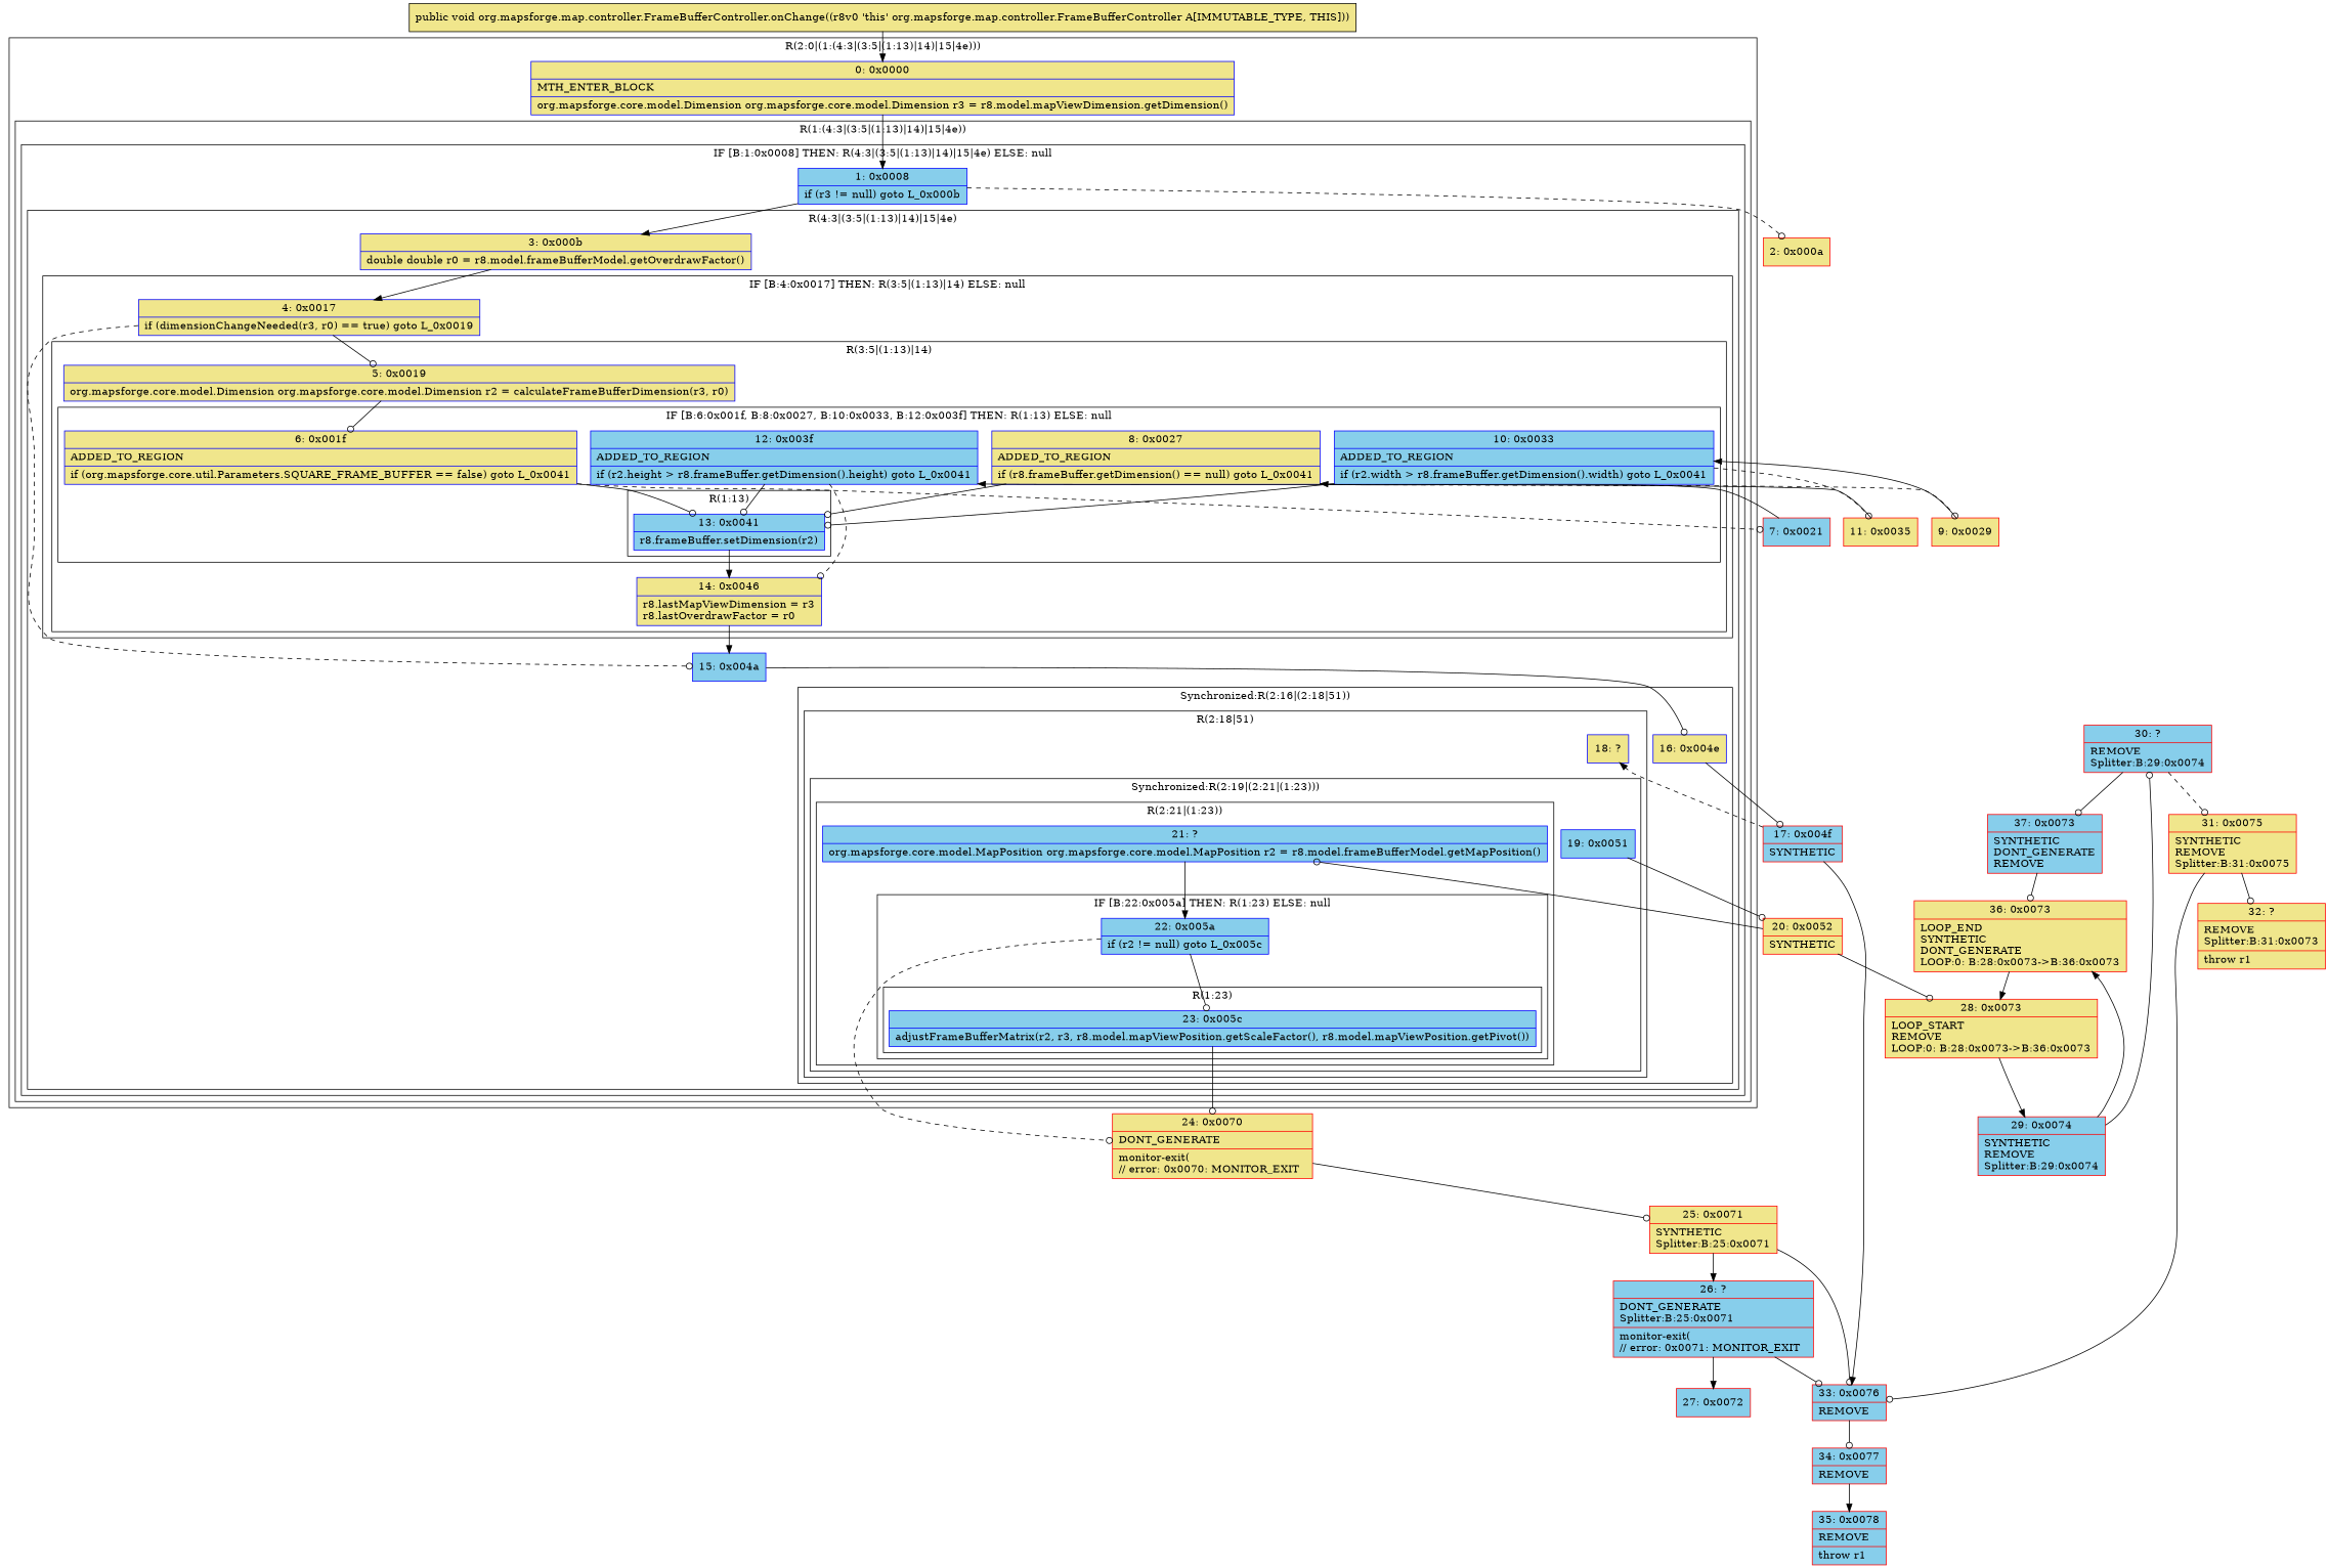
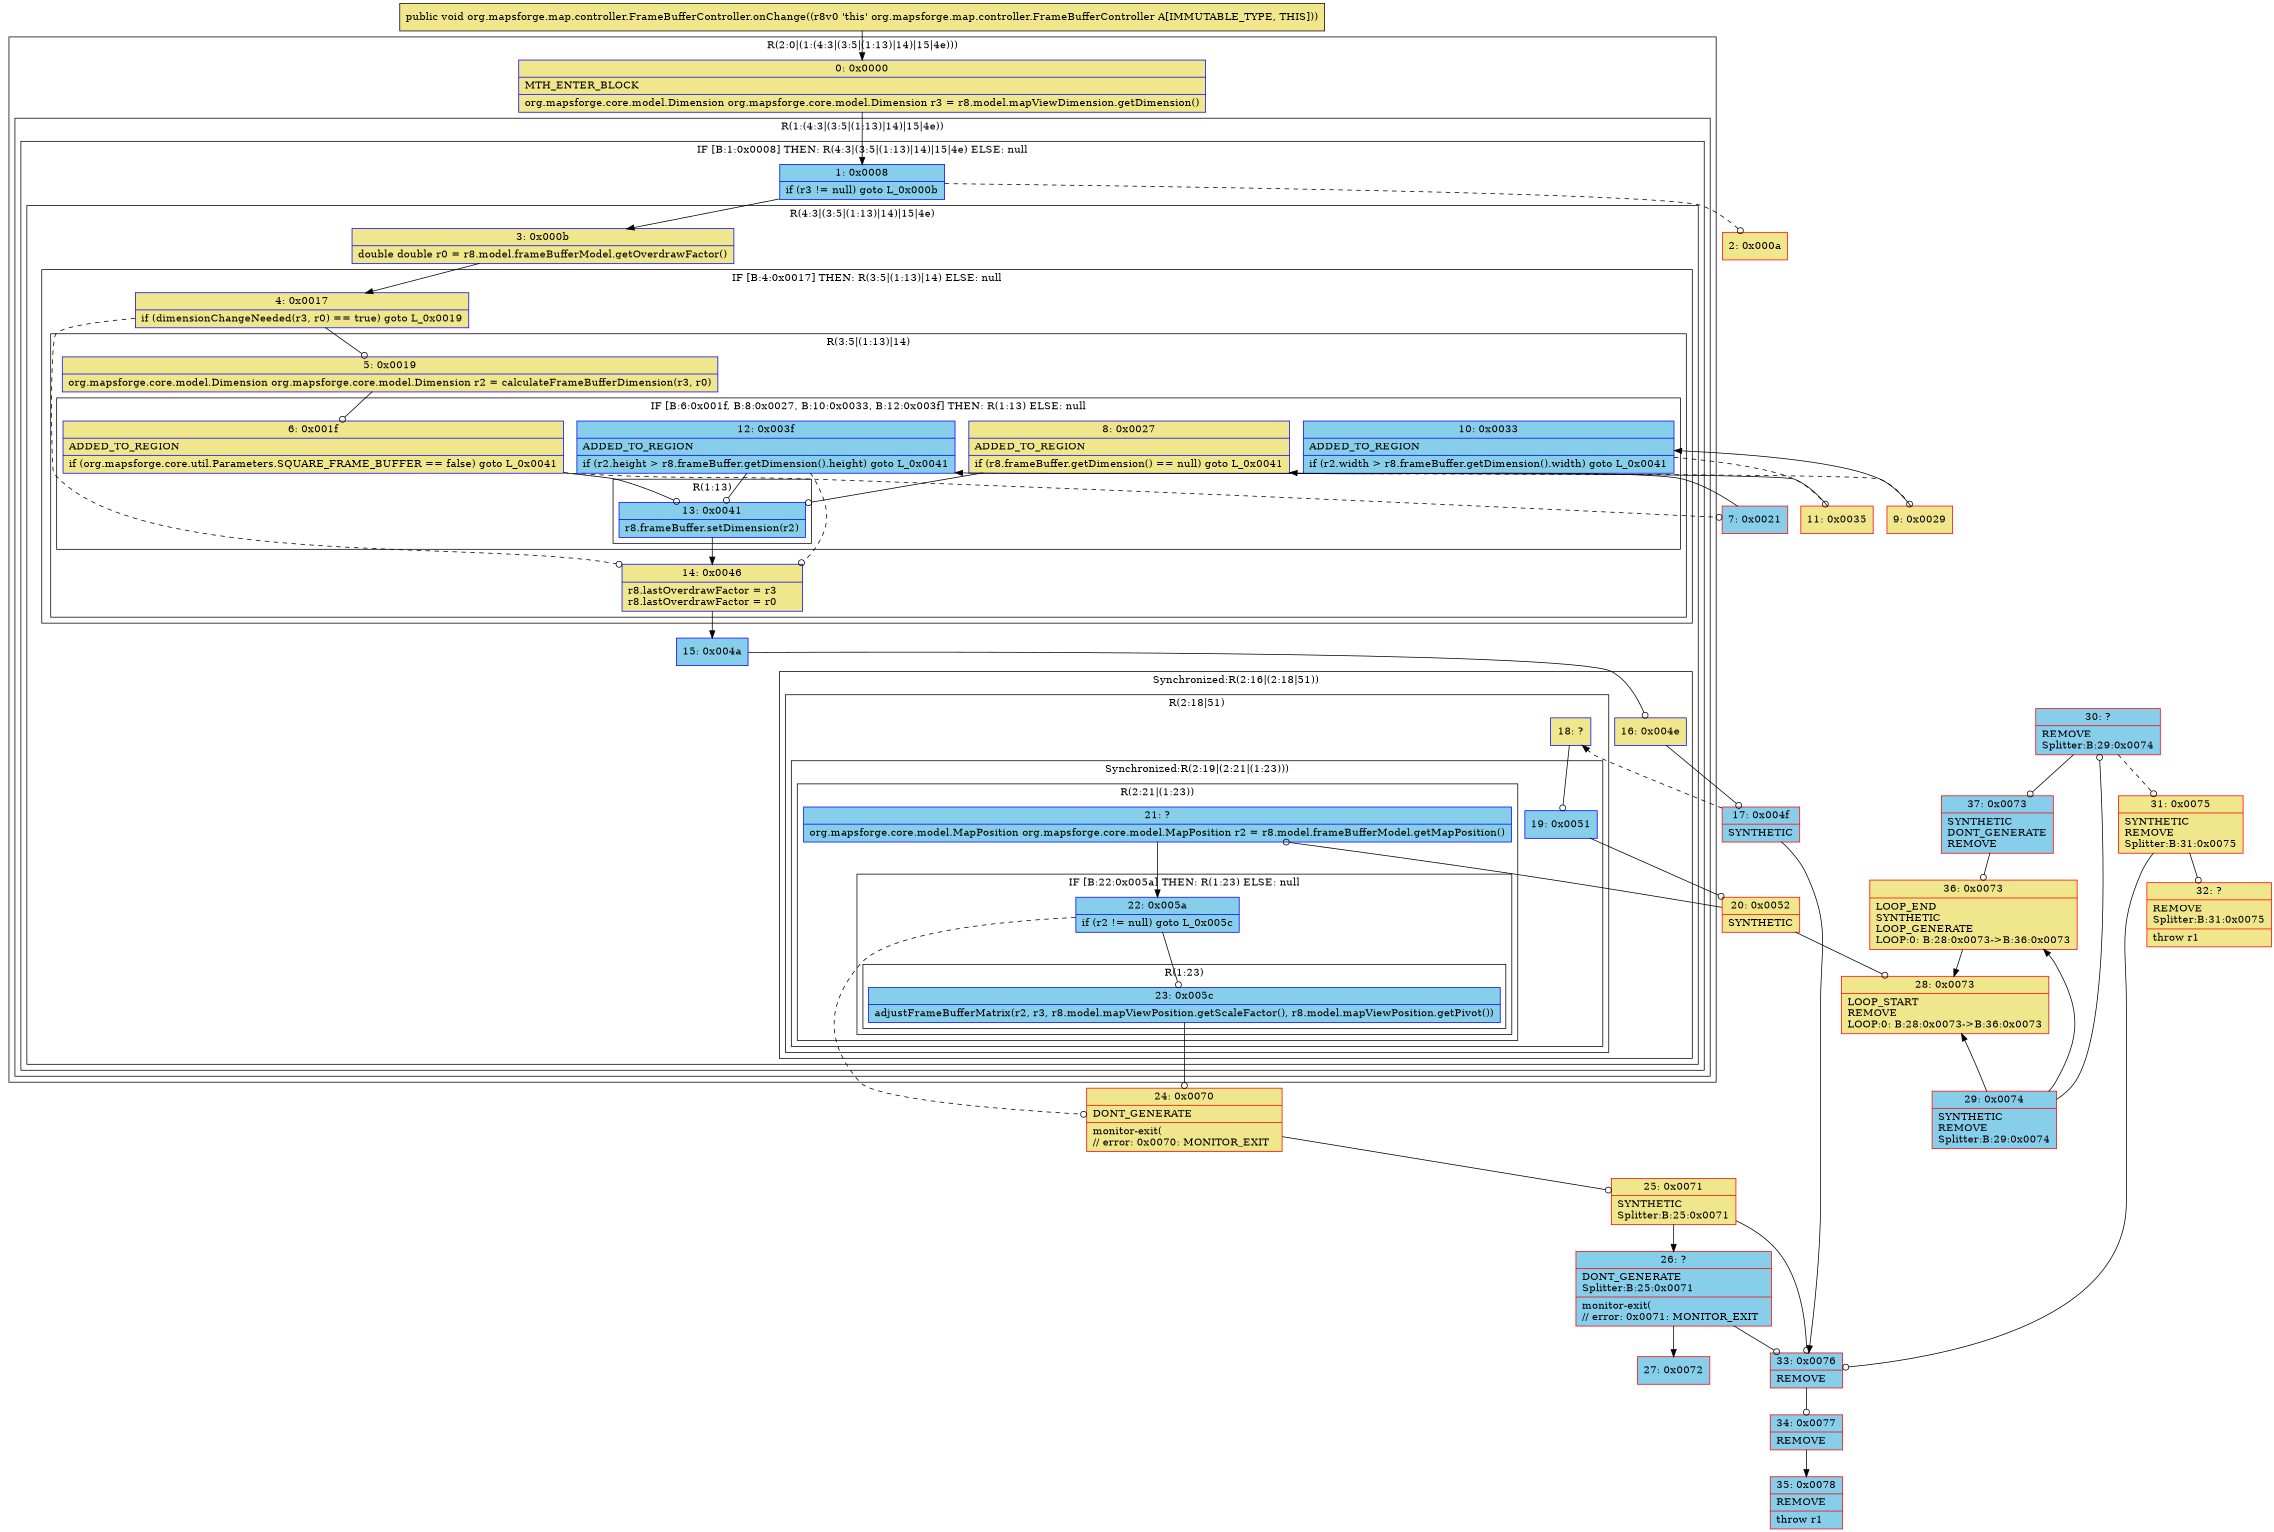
  digraph {
    node [color=red fillcolor=khaki shape=record style=filled]
    edge [arrowhead=odot]
    n1 [color=blue fillcolor=skyblue label="{13\:\ 0x0041|r8.frameBuffer.setDimension(r2)\l}"]
    n2 [color=blue label="{6\:\ 0x001f|ADDED_TO_REGION\l|if (org.mapsforge.core.util.Parameters.SQUARE_FRAME_BUFFER == false) goto L_0x0041\l}"]
    n3 [color=blue label="{8\:\ 0x0027|ADDED_TO_REGION\l|if (r8.frameBuffer.getDimension() == null) goto L_0x0041\l}"]
    n4 [color=blue fillcolor=skyblue label="{10\:\ 0x0033|ADDED_TO_REGION\l|if (r2.width \> r8.frameBuffer.getDimension().width) goto L_0x0041\l}"]
    n5 [color=blue fillcolor=skyblue label="{12\:\ 0x003f|ADDED_TO_REGION\l|if (r2.height \> r8.frameBuffer.getDimension().height) goto L_0x0041\l}"]
    n6 [color=blue label="{5\:\ 0x0019|org.mapsforge.core.model.Dimension org.mapsforge.core.model.Dimension r2 = calculateFrameBufferDimension(r3, r0)\l}"]
-   n7 [color=blue label="{14\:\ 0x0046|r8.lastMapViewDimension = r3\lr8.lastOverdrawFactor = r0\l}"]
+   n7 [color=blue label="{14\:\ 0x0046|r8.lastOverdrawFactor = r3\lr8.lastOverdrawFactor = r0\l}"]
    n8 [color=blue label="{4\:\ 0x0017|if (dimensionChangeNeeded(r3, r0) == true) goto L_0x0019\l}"]
    n9 [color=blue fillcolor=skyblue label="{23\:\ 0x005c|adjustFrameBufferMatrix(r2, r3, r8.model.mapViewPosition.getScaleFactor(), r8.model.mapViewPosition.getPivot())\l}"]
    n10 [color=blue fillcolor=skyblue label="{22\:\ 0x005a|if (r2 != null) goto L_0x005c\l}"]
    n11 [color=blue fillcolor=skyblue label="{21\:\ ?|org.mapsforge.core.model.MapPosition org.mapsforge.core.model.MapPosition r2 = r8.model.frameBufferModel.getMapPosition()\l}"]
    n12 [color=blue fillcolor=skyblue label="{19\:\ 0x0051}"]
    n13 [color=blue label="{18\:\ ?}"]
    n14 [color=blue label="{16\:\ 0x004e}"]
    n15 [color=blue label="{3\:\ 0x000b|double double r0 = r8.model.frameBufferModel.getOverdrawFactor()\l}"]
    n16 [color=blue fillcolor=skyblue label="{15\:\ 0x004a}"]
    n17 [color=blue fillcolor=skyblue label="{1\:\ 0x0008|if (r3 != null) goto L_0x000b\l}"]
    n18 [color=blue label="{0\:\ 0x0000|MTH_ENTER_BLOCK\l|org.mapsforge.core.model.Dimension org.mapsforge.core.model.Dimension r3 = r8.model.mapViewDimension.getDimension()\l}"]
    n19 [fillcolor=skyblue label="{7\:\ 0x0021}"]
    n20 [label="{9\:\ 0x0029}"]
    n21 [label="{11\:\ 0x0035}"]
    n22 [label="{24\:\ 0x0070|DONT_GENERATE\l|monitor\-exit(\l\/\/ error: 0x0070: MONITOR_EXIT  \l}"]
    n23 [label="{20\:\ 0x0052|SYNTHETIC\l}"]
    n24 [fillcolor=skyblue label="{17\:\ 0x004f|SYNTHETIC\l}"]
    n25 [label="{2\:\ 0x000a}"]
    n26 [fillcolor=skyblue label="{33\:\ 0x0076|REMOVE\l}"]
    n27 [label="{28\:\ 0x0073|LOOP_START\lREMOVE\lLOOP:0: B:28:0x0073\-\>B:36:0x0073\l}"]
    n28 [label="{25\:\ 0x0071|SYNTHETIC\lSplitter:B:25:0x0071\l}"]
    n29 [fillcolor=skyblue label="{34\:\ 0x0077|REMOVE\l}"]
    n30 [fillcolor=skyblue label="{29\:\ 0x0074|SYNTHETIC\lREMOVE\lSplitter:B:29:0x0074\l}"]
    n31 [fillcolor=skyblue label="{26\:\ ?|DONT_GENERATE\lSplitter:B:25:0x0071\l|monitor\-exit(\l\/\/ error: 0x0071: MONITOR_EXIT  \l}"]
    n32 [fillcolor=skyblue label="{27\:\ 0x0072}"]
    n33 [fillcolor=skyblue label="{30\:\ ?|REMOVE\lSplitter:B:29:0x0074\l}"]
-   n34 [label="{36\:\ 0x0073|LOOP_END\lSYNTHETIC\lDONT_GENERATE\lLOOP:0: B:28:0x0073\-\>B:36:0x0073\l}"]
+   n34 [label="{36\:\ 0x0073|LOOP_END\lSYNTHETIC\lLOOP_GENERATE\lLOOP:0: B:28:0x0073\-\>B:36:0x0073\l}"]
    n35 [label="{31\:\ 0x0075|SYNTHETIC\lREMOVE\lSplitter:B:31:0x0075\l}"]
    n36 [fillcolor=skyblue label="{37\:\ 0x0073|SYNTHETIC\lDONT_GENERATE\lREMOVE\l}"]
-   n37 [label="{32\:\ ?|REMOVE\lSplitter:B:31:0x0073\l|throw r1\l}"]
+   n37 [label="{32\:\ ?|REMOVE\lSplitter:B:31:0x0075\l|throw r1\l}"]
    n38 [fillcolor=skyblue label="{35\:\ 0x0078|REMOVE\l|throw r1\l}"]
    n39 [label="{public void org.mapsforge.map.controller.FrameBufferController.onChange((r8v0 'this' org.mapsforge.map.controller.FrameBufferController A[IMMUTABLE_TYPE, THIS])) }" color=""]
    subgraph cluster_1 {
      label="R(2:0|(1:(4:3|(3:5|(1:13)|14)|15|4e)))"
      n18
      subgraph cluster_2 {
        label="R(1:(4:3|(3:5|(1:13)|14)|15|4e))"
        subgraph cluster_3 {
          label="IF [B:1:0x0008] THEN: R(4:3|(3:5|(1:13)|14)|15|4e) ELSE: null"
          n17
          subgraph cluster_4 {
            label="R(4:3|(3:5|(1:13)|14)|15|4e)"
            n15
            n16
            subgraph cluster_5 {
              label="IF [B:4:0x0017] THEN: R(3:5|(1:13)|14) ELSE: null"
              n8
              subgraph cluster_6 {
                label="R(3:5|(1:13)|14)"
                n6
                n7
                subgraph cluster_7 {
                  label="IF [B:6:0x001f, B:8:0x0027, B:10:0x0033, B:12:0x003f] THEN: R(1:13) ELSE: null"
                  n2
                  n3
                  n4
                  n5
                  subgraph cluster_8 {
                    label="R(1:13)"
                    n1
                  }
                }
              }
            }
            subgraph cluster_9 {
              label="Synchronized:R(2:16|(2:18|51))"
              n14
              subgraph cluster_10 {
                label="R(2:18|51)"
                n13
                subgraph cluster_11 {
                  label="Synchronized:R(2:19|(2:21|(1:23)))"
                  n12
                  subgraph cluster_12 {
                    label="R(2:21|(1:23))"
                    n11
                    subgraph cluster_13 {
                      label="IF [B:22:0x005a] THEN: R(1:23) ELSE: null"
                      n10
                      subgraph cluster_14 {
                        label="R(1:23)"
                        n9
                      }
                    }
                  }
                }
              }
            }
          }
        }
      }
    }
    n1 -> n7 [arrowhead=normal]
    n2 -> n1
    n2 -> n19 [style=dashed]
    n3 -> n1
    n3 -> n20 [style=dashed]
-   n4 -> n1
    n4 -> n21 [style=dashed]
    n5 -> n1
    n5 -> n7 [style=dashed]
    n6 -> n2
    n7 -> n16 [arrowhead=normal]
    n8 -> n6
-   n8 -> n16 [style=dashed]
+   n8 -> n7 [style=dashed]
    n9 -> n22
    n10 -> n9
    n10 -> n22 [style=dashed]
    n11 -> n10 [arrowhead=normal]
    n12 -> n23
+   n13 -> n12
    n14 -> n24
    n15 -> n8 [arrowhead=normal]
    n16 -> n14
    n17 -> n15 [arrowhead=normal]
    n17 -> n25 [style=dashed]
    n18 -> n17 [arrowhead=normal]
    n19 -> n3 [arrowhead=normal]
    n20 -> n4 [arrowhead=normal]
    n21 -> n5 [arrowhead=normal]
    n22 -> n28
    n23 -> n11
    n23 -> n27
    n24 -> n13 [arrowhead=normal style=dashed]
    n24 -> n26 [arrowhead=normal]
    n26 -> n29
-   n27 -> n30 [arrowhead=normal]
+   n30 -> n27 [arrowhead=normal]
    n28 -> n26
    n28 -> n31 [arrowhead=normal]
    n29 -> n38 [arrowhead=normal]
    n30 -> n33
    n30 -> n34 [arrowhead=normal]
    n31 -> n26
    n31 -> n32 [arrowhead=normal]
    n33 -> n35 [style=dashed]
    n33 -> n36
    n34 -> n27 [arrowhead=normal]
    n35 -> n26
    n35 -> n37
    n36 -> n34
    n39 -> n18 [arrowhead=normal]
  }
